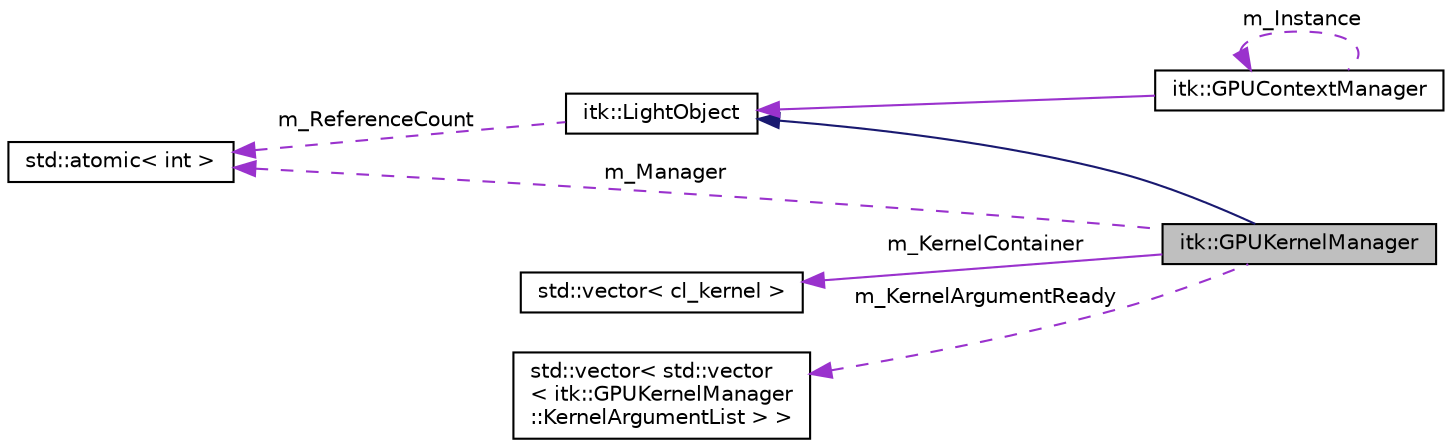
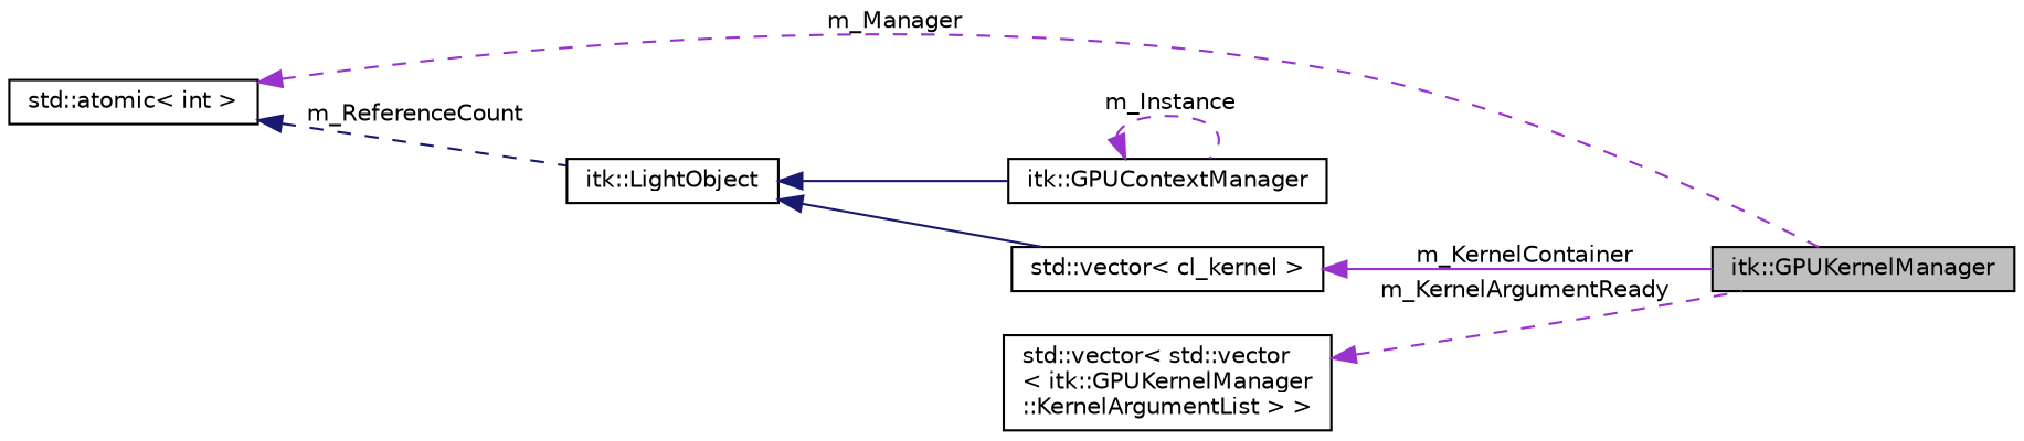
  digraph {
    rankdir=LR
    node [color=black fillcolor=white fontname=Helvetica fontsize=10 shape=record style=filled]
    edge [color=darkorchid3 dir=back fontname=Helvetica fontsize=10 labelfontname=Helvetica labelfontsize=10 style=dashed]
    n1 [fillcolor=grey75 fontcolor=black height=0.2 label="itk::GPUKernelManager" width=0.4]
    n2 [height=0.2 label="itk::LightObject" width=0.4]
    n3 [height=0.2 label="itk::GPUContextManager" width=0.4]
    n4 [height=0.2 label="std::atomic\< int \>" width=0.4]
    n5 [height=0.2 label="std::vector\< cl_kernel \>" width=0.4]
    n6 [height=0.2 label="std::vector\< std::vector\l\< itk::GPUKernelManager\l::KernelArgumentList \> \>" width=0.4]
-   n2 -> n1 [color=midnightblue style=solid]
-   n2 -> n3 [style=solid]
+   n2 -> n5 [color=midnightblue style=solid]
+   n2 -> n3 [color=midnightblue style=solid]
    n3 -> n3 [label=" m_Instance"]
    n4 -> n1 [label=" m_Manager"]
-   n4 -> n2 [label=" m_ReferenceCount"]
+   n4 -> n2 [color=midnightblue label=" m_ReferenceCount"]
    n5 -> n1 [label=" m_KernelContainer" style=solid]
    n6 -> n1 [label=" m_KernelArgumentReady"]
  }
